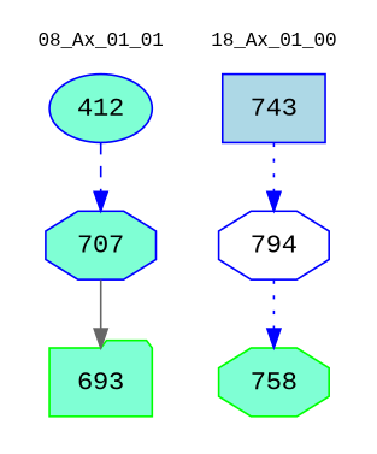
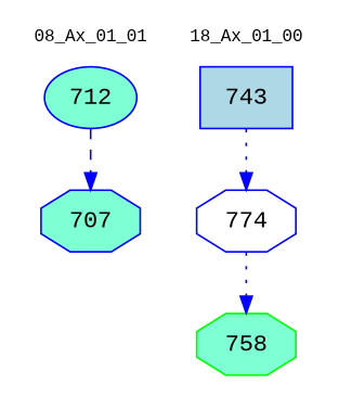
  digraph {
    fontname="Liberation Mono"
    node [color=blue fillcolor=aquamarine fontname="Liberation Mono" shape=octagon style=filled]
    edge [color=blue fontname="Liberation Mono" style=dotted]
-   n1 [label=412 shape=ellipse]
+   n1 [label=712 shape=ellipse]
    n2 [label=707]
-   n3 [color=green label=693 shape=folder]
    n4 [fillcolor=lightblue label=743 shape=box]
-   n5 [fillcolor=white label=794]
+   n5 [fillcolor=white label=774]
    n6 [color=green label=758]
    subgraph cluster_1 {
      color=white
      fontsize=10
      label="08_Ax_01_01"
      n1
      n2
-     n3
    }
    subgraph cluster_2 {
      color=white
      fontsize=10
      label="18_Ax_01_00"
      n4
      n5
      n6
    }
    n1 -> n2 [style=dashed]
-   n2 -> n3 [color=gray40 style=solid]
    n4 -> n5
    n5 -> n6
  }
